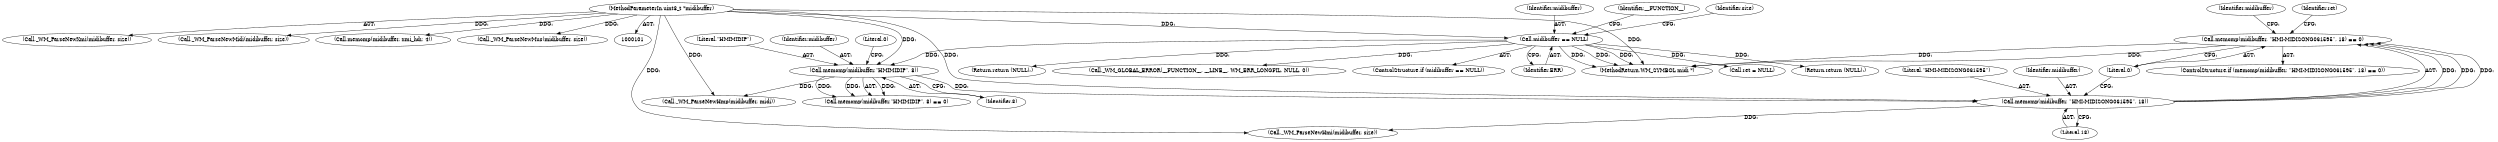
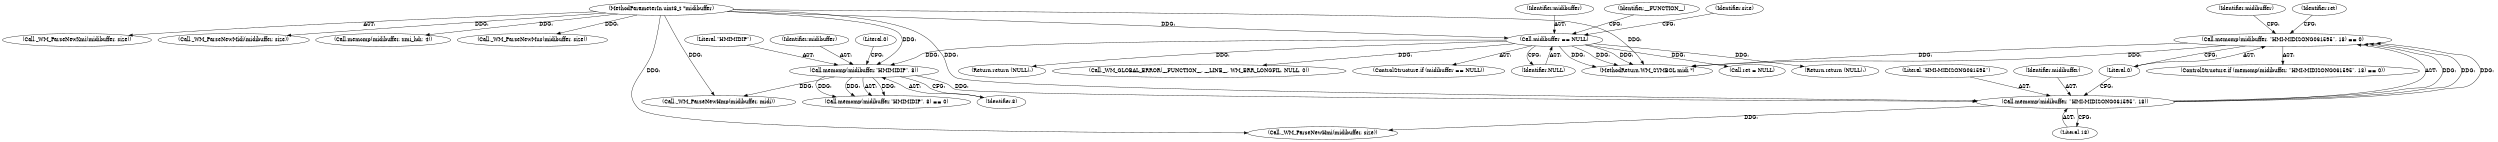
  digraph {
    fontname="DejaVu Serif"
    node [fontname="DejaVu Serif"]
    edge [fontname="DejaVu Serif"]
    n1 [label="(Call,memcmp(midibuffer, \"HMI-MIDISONG061595\", 18) == 0)"]
    n2 [label="(MethodReturn,WM_SYMBOL midi *)"]
    n3 [label="(Literal,0)"]
    n4 [label="(ControlStructure,if (memcmp(midibuffer, \"HMI-MIDISONG061595\", 18) == 0))"]
    n5 [label="(Call,memcmp(midibuffer, \"HMI-MIDISONG061595\", 18))"]
    n6 [label="(Literal,18)"]
    n7 [label="(Call,_WM_ParseNewHmi(midibuffer, size))"]
    n8 [label="(Call,memcmp(midibuffer,\"HMIMIDIP\", 8))"]
    n9 [label="(Call,_WM_ParseNewHmp(midibuffer, midi))"]
    n10 [label="(Call,memcmp(midibuffer,\"HMIMIDIP\", 8) == 0)"]
    n11 [label="(Identifier,8)"]
    n12 [label="(Call,midibuffer == NULL)"]
    n13 [label="(Call,ret = NULL)"]
    n14 [label="(Return,return (NULL);)"]
    n15 [label="(Return,return (NULL);)"]
    n16 [label="(Call,_WM_GLOBAL_ERROR(__FUNCTION__, __LINE__, WM_ERR_LONGFIL, NULL, 0))"]
    n17 [label="(ControlStructure,if (midibuffer == NULL))"]
-   n18 [label="(Identifier,ERR)"]
+   n18 [label="(Identifier,NULL)"]
    n19 [label="(MethodParameterIn,uint8_t *midibuffer)"]
    n20 [label="(Call,_WM_ParseNewXmi(midibuffer, size))"]
    n21 [label="(Call,_WM_ParseNewMidi(midibuffer, size))"]
    n22 [label="(Call,memcmp(midibuffer, xmi_hdr, 4))"]
    n23 [label="(Call,_WM_ParseNewMus(midibuffer, size))"]
-   1000101
    n25 [label="(Identifier,size)"]
    n26 [label="(Literal,\"HMI-MIDISONG061595\")"]
    n27 [label="(Literal,\"HMIMIDIP\")"]
    n28 [label="(Identifier,midibuffer)"]
    n29 [label="(Identifier,midibuffer)"]
    n30 [label="(Identifier,midibuffer)"]
    n31 [label="(Identifier,__FUNCTION__)"]
    n32 [label="(Identifier,midibuffer)"]
    n33 [label="(Identifier,ret)"]
    n34 [label="(Literal,0)"]
    n1 -> n2 [label="DDG: "]
    n1 -> n2 [label="DDG: "]
    n1 -> n3 [label="CFG: "]
    n1 -> n4 [label="AST: "]
    n3 -> n1 [label="AST: "]
    n3 -> n5 [label="CFG: "]
    n5 -> n1 [label="AST: "]
    n5 -> n1 [label="DDG: "]
    n5 -> n1 [label="DDG: "]
    n5 -> n1 [label="DDG: "]
    n5 -> n6 [label="CFG: "]
    n5 -> n7 [label="DDG: "]
    n6 -> n5 [label="AST: "]
    n8 -> n5 [label="DDG: "]
    n8 -> n9 [label="DDG: "]
    n8 -> n10 [label="AST: "]
    n8 -> n10 [label="DDG: "]
    n8 -> n10 [label="DDG: "]
    n8 -> n10 [label="DDG: "]
    n8 -> n11 [label="CFG: "]
    n11 -> n8 [label="AST: "]
    n12 -> n2 [label="DDG: "]
    n12 -> n2 [label="DDG: "]
    n12 -> n2 [label="DDG: "]
    n12 -> n8 [label="DDG: "]
    n12 -> n13 [label="DDG: "]
    n12 -> n14 [label="DDG: "]
    n12 -> n15 [label="DDG: "]
    n12 -> n16 [label="DDG: "]
    n12 -> n17 [label="AST: "]
    n12 -> n18 [label="CFG: "]
    n18 -> n12 [label="AST: "]
    n19 -> n2 [label="DDG: "]
    n19 -> n5 [label="DDG: "]
    n19 -> n7 [label="DDG: "]
    n19 -> n8 [label="DDG: "]
    n19 -> n9 [label="DDG: "]
    n19 -> n12 [label="DDG: "]
    n19 -> n20 [label="AST: "]
    n19 -> n21 [label="DDG: "]
    n19 -> n22 [label="DDG: "]
    n19 -> n23 [label="DDG: "]
-   n19 -> 1000101 [label="AST: "]
    n25 -> n12 [label="CFG: "]
    n26 -> n5 [label="AST: "]
    n27 -> n8 [label="AST: "]
    n28 -> n12 [label="AST: "]
    n29 -> n8 [label="AST: "]
    n30 -> n5 [label="AST: "]
    n31 -> n12 [label="CFG: "]
    n32 -> n1 [label="CFG: "]
    n33 -> n1 [label="CFG: "]
    n34 -> n8 [label="CFG: "]
  }
